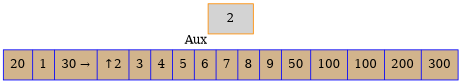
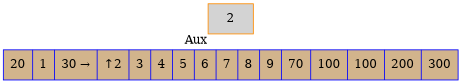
  digraph {
    rankdir=LR
    node [shape=record style=filled]
-   n1 [label="{ 20|1|30 → | ↑ 2|3|4|5|6|7|8|9|50|100|100|200|300}" fillcolor=tan color=blue]
+   n1 [label="{ 20|1|30 → | ↑ 2|3|4|5|6|7|8|9|70|100|100|200|300}" fillcolor=tan color=blue]
    n2 [label="{2}" xlabel=Aux fillcolor=lightgrey color=darkorange]
  }
